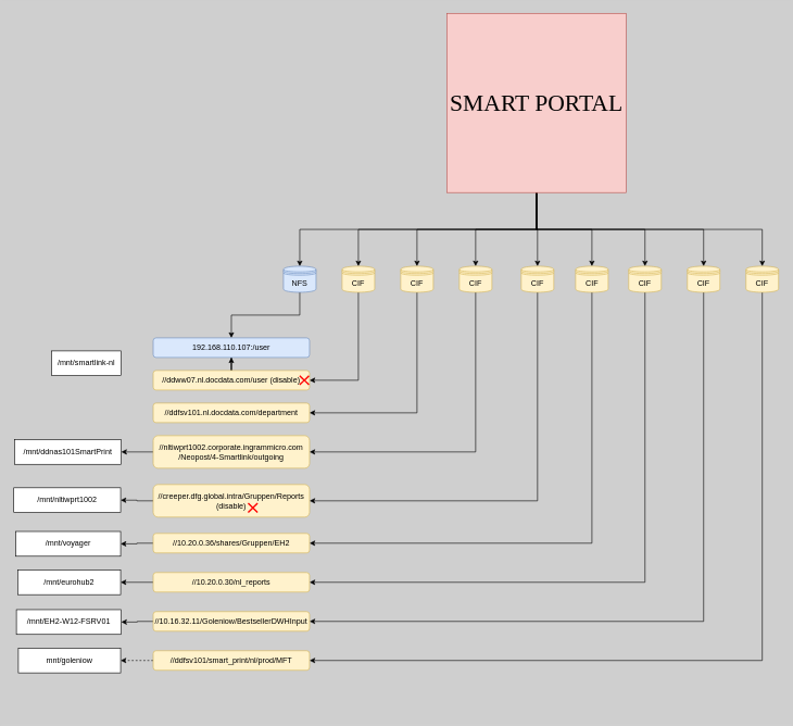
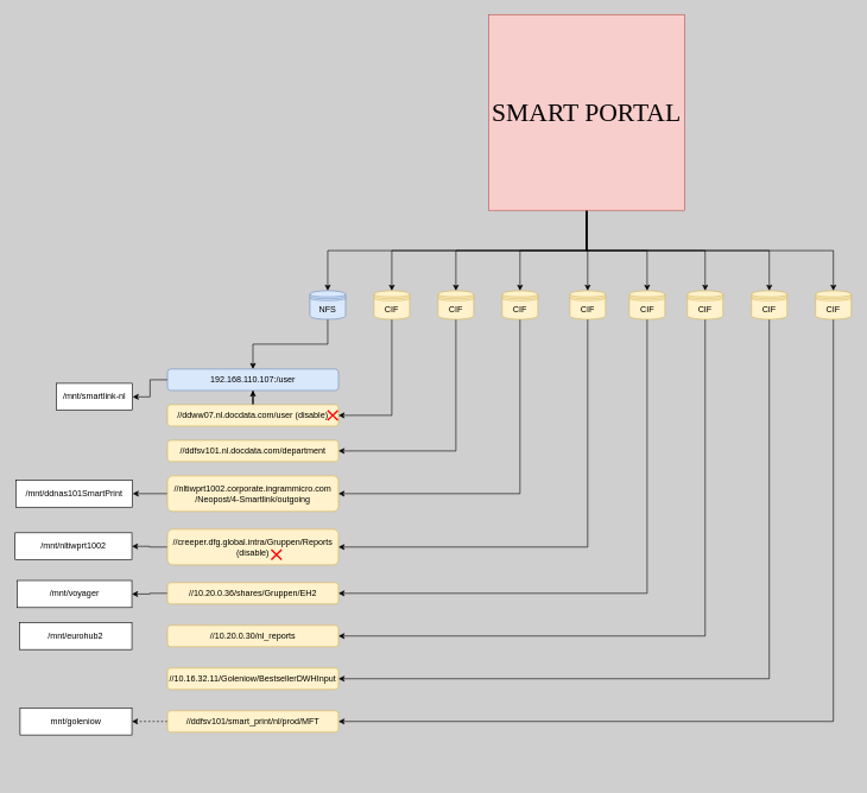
  <mxCell id="0" />
  <mxCell id="1" parent="0" />
  <mxCell id="2" style="edgeStyle=orthogonalEdgeStyle;rounded=0;orthogonalLoop=1;jettySize=auto;html=1;exitX=0.5;exitY=1;exitDx=0;exitDy=0;" edge="1" parent="1" source="11" target="13"><mxGeometry relative="1" as="geometry" /></mxCell>
  <mxCell id="3" style="edgeStyle=orthogonalEdgeStyle;rounded=0;orthogonalLoop=1;jettySize=auto;html=1;entryX=0.5;entryY=0;entryDx=0;entryDy=0;exitX=0.5;exitY=1;exitDx=0;exitDy=0;" edge="1" parent="1" source="11" target="15"><mxGeometry relative="1" as="geometry" /></mxCell>
  <mxCell id="4" style="edgeStyle=orthogonalEdgeStyle;rounded=0;orthogonalLoop=1;jettySize=auto;html=1;entryX=0.5;entryY=0;entryDx=0;entryDy=0;exitX=0.5;exitY=1;exitDx=0;exitDy=0;" edge="1" parent="1" source="11" target="17"><mxGeometry relative="1" as="geometry" /></mxCell>
  <mxCell id="5" style="edgeStyle=orthogonalEdgeStyle;rounded=0;orthogonalLoop=1;jettySize=auto;html=1;entryX=0.5;entryY=0;entryDx=0;entryDy=0;" edge="1" parent="1" source="11" target="19"><mxGeometry relative="1" as="geometry" /></mxCell>
  <mxCell id="6" style="edgeStyle=orthogonalEdgeStyle;rounded=0;orthogonalLoop=1;jettySize=auto;html=1;entryX=0.5;entryY=0;entryDx=0;entryDy=0;exitX=0.5;exitY=1;exitDx=0;exitDy=0;" edge="1" parent="1" source="11" target="21"><mxGeometry relative="1" as="geometry" /></mxCell>
  <mxCell id="7" style="edgeStyle=orthogonalEdgeStyle;rounded=0;orthogonalLoop=1;jettySize=auto;html=1;entryX=0.5;entryY=0;entryDx=0;entryDy=0;exitX=0.5;exitY=1;exitDx=0;exitDy=0;" edge="1" parent="1" source="11" target="23"><mxGeometry relative="1" as="geometry"><mxPoint x="824" y="308" as="sourcePoint" /></mxGeometry></mxCell>
  <mxCell id="8" style="edgeStyle=orthogonalEdgeStyle;rounded=0;orthogonalLoop=1;jettySize=auto;html=1;entryX=0.5;entryY=0;entryDx=0;entryDy=0;exitX=0.5;exitY=1;exitDx=0;exitDy=0;" edge="1" parent="1" source="11" target="25"><mxGeometry relative="1" as="geometry" /></mxCell>
  <mxCell id="9" style="edgeStyle=orthogonalEdgeStyle;rounded=0;orthogonalLoop=1;jettySize=auto;html=1;entryX=0.5;entryY=0;entryDx=0;entryDy=0;exitX=0.5;exitY=1;exitDx=0;exitDy=0;" edge="1" parent="1" source="11" target="27"><mxGeometry relative="1" as="geometry" /></mxCell>
  <mxCell id="10" style="edgeStyle=orthogonalEdgeStyle;rounded=0;orthogonalLoop=1;jettySize=auto;html=1;entryX=0.5;entryY=0;entryDx=0;entryDy=0;exitX=0.5;exitY=1;exitDx=0;exitDy=0;" edge="1" parent="1" source="11" target="29"><mxGeometry relative="1" as="geometry" /></mxCell>
  <mxCell id="11" value="&lt;font face=&quot;Times New Roman&quot; style=&quot;font-size: 36px;&quot;&gt;SMART PORTAL&lt;/font&gt;" style="whiteSpace=wrap;html=1;aspect=fixed;fillColor=#f8cecc;strokeColor=#b85450;" vertex="1" parent="1"><mxGeometry x="685" y="20" width="275" height="275" as="geometry" /></mxCell>
  <mxCell id="12" style="edgeStyle=orthogonalEdgeStyle;rounded=0;orthogonalLoop=1;jettySize=auto;html=1;entryX=0.5;entryY=0;entryDx=0;entryDy=0;" edge="1" parent="1" source="13" target="42"><mxGeometry relative="1" as="geometry" /></mxCell>
  <mxCell id="13" value="NFS" style="shape=datastore;whiteSpace=wrap;html=1;fillColor=#dae8fc;strokeColor=#6c8ebf;" vertex="1" parent="1"><mxGeometry x="434" y="408" width="50" height="40" as="geometry" /></mxCell>
  <mxCell id="14" style="edgeStyle=orthogonalEdgeStyle;rounded=0;orthogonalLoop=1;jettySize=auto;html=1;entryX=1;entryY=0.5;entryDx=0;entryDy=0;exitX=0.5;exitY=1;exitDx=0;exitDy=0;" edge="1" parent="1" source="15" target="32"><mxGeometry relative="1" as="geometry" /></mxCell>
  <mxCell id="15" value="CIF" style="shape=datastore;whiteSpace=wrap;html=1;fillColor=#fff2cc;strokeColor=#d6b656;" vertex="1" parent="1"><mxGeometry x="614" y="408" width="50" height="40" as="geometry" /></mxCell>
  <mxCell id="16" style="edgeStyle=orthogonalEdgeStyle;rounded=0;orthogonalLoop=1;jettySize=auto;html=1;entryX=1;entryY=0.5;entryDx=0;entryDy=0;exitX=0.5;exitY=1;exitDx=0;exitDy=0;" edge="1" parent="1" source="17" target="36"><mxGeometry relative="1" as="geometry" /></mxCell>
  <mxCell id="17" value="CIF" style="shape=datastore;whiteSpace=wrap;html=1;fillColor=#fff2cc;strokeColor=#d6b656;" vertex="1" parent="1"><mxGeometry x="704" y="408" width="50" height="40" as="geometry" /></mxCell>
  <mxCell id="18" style="edgeStyle=orthogonalEdgeStyle;rounded=0;orthogonalLoop=1;jettySize=auto;html=1;entryX=1;entryY=0.5;entryDx=0;entryDy=0;exitX=0.5;exitY=1;exitDx=0;exitDy=0;" edge="1" parent="1" source="19" target="40"><mxGeometry relative="1" as="geometry" /></mxCell>
  <mxCell id="19" value="CIF" style="shape=datastore;whiteSpace=wrap;html=1;fillColor=#fff2cc;strokeColor=#d6b656;" vertex="1" parent="1"><mxGeometry x="799" y="408" width="50" height="40" as="geometry" /></mxCell>
  <mxCell id="20" style="edgeStyle=orthogonalEdgeStyle;rounded=0;orthogonalLoop=1;jettySize=auto;html=1;entryX=1;entryY=0.5;entryDx=0;entryDy=0;exitX=0.5;exitY=1;exitDx=0;exitDy=0;" edge="1" parent="1" source="21" target="38"><mxGeometry relative="1" as="geometry" /></mxCell>
  <mxCell id="21" value="CIF" style="shape=datastore;whiteSpace=wrap;html=1;fillColor=#fff2cc;strokeColor=#d6b656;" vertex="1" parent="1"><mxGeometry x="882.5" y="408" width="50" height="40" as="geometry" /></mxCell>
  <mxCell id="22" style="edgeStyle=orthogonalEdgeStyle;rounded=0;orthogonalLoop=1;jettySize=auto;html=1;entryX=1;entryY=0.5;entryDx=0;entryDy=0;exitX=0.5;exitY=1;exitDx=0;exitDy=0;" edge="1" parent="1" source="23" target="44"><mxGeometry relative="1" as="geometry" /></mxCell>
  <mxCell id="23" value="CIF" style="shape=datastore;whiteSpace=wrap;html=1;fillColor=#fff2cc;strokeColor=#d6b656;" vertex="1" parent="1"><mxGeometry x="964" y="408" width="50" height="40" as="geometry" /></mxCell>
  <mxCell id="24" style="edgeStyle=orthogonalEdgeStyle;rounded=0;orthogonalLoop=1;jettySize=auto;html=1;entryX=1;entryY=0.5;entryDx=0;entryDy=0;exitX=0.5;exitY=1;exitDx=0;exitDy=0;" edge="1" parent="1" source="25" target="34"><mxGeometry relative="1" as="geometry" /></mxCell>
  <mxCell id="25" value="CIF" style="shape=datastore;whiteSpace=wrap;html=1;fillColor=#fff2cc;strokeColor=#d6b656;" vertex="1" parent="1"><mxGeometry x="1144" y="408" width="50" height="40" as="geometry" /></mxCell>
  <mxCell id="26" style="edgeStyle=orthogonalEdgeStyle;rounded=0;orthogonalLoop=1;jettySize=auto;html=1;entryX=1;entryY=0.5;entryDx=0;entryDy=0;exitX=0.5;exitY=1;exitDx=0;exitDy=0;" edge="1" parent="1" source="27" target="46"><mxGeometry relative="1" as="geometry" /></mxCell>
  <mxCell id="27" value="CIF" style="shape=datastore;whiteSpace=wrap;html=1;fillColor=#fff2cc;strokeColor=#d6b656;" vertex="1" parent="1"><mxGeometry x="1054" y="408" width="50" height="40" as="geometry" /></mxCell>
  <mxCell id="28" style="edgeStyle=orthogonalEdgeStyle;rounded=0;orthogonalLoop=1;jettySize=auto;html=1;entryX=1;entryY=0.5;entryDx=0;entryDy=0;exitX=0.5;exitY=1;exitDx=0;exitDy=0;" edge="1" parent="1" source="29" target="31"><mxGeometry relative="1" as="geometry" /></mxCell>
  <mxCell id="29" value="CIF" style="shape=datastore;whiteSpace=wrap;html=1;fillColor=#fff2cc;strokeColor=#d6b656;" vertex="1" parent="1"><mxGeometry x="524" y="408" width="50" height="40" as="geometry" /></mxCell>
  <mxCell id="30" style="edgeStyle=orthogonalEdgeStyle;rounded=0;orthogonalLoop=1;jettySize=auto;html=1;" edge="1" parent="1" source="31" target="42"><mxGeometry relative="1" as="geometry" /></mxCell>
  <mxCell id="31" value="//ddww07.nl.docdata.com/user (disable)" style="rounded=1;whiteSpace=wrap;html=1;fillColor=#fff2cc;strokeColor=#d6b656;" vertex="1" parent="1"><mxGeometry x="234" y="568" width="240" height="30" as="geometry" /></mxCell>
  <mxCell id="32" value="//ddfsv101.nl.docdata.com/department" style="rounded=1;whiteSpace=wrap;html=1;fillColor=#fff2cc;strokeColor=#d6b656;" vertex="1" parent="1"><mxGeometry x="234" y="618" width="240" height="30" as="geometry" /></mxCell>
  <mxCell id="33" style="edgeStyle=orthogonalEdgeStyle;rounded=0;orthogonalLoop=1;jettySize=auto;html=1;dashed=1;" edge="1" parent="1" source="34" target="56"><mxGeometry relative="1" as="geometry" /></mxCell>
  <mxCell id="34" value="//ddfsv101/smart_print/nl/prod/MFT" style="rounded=1;whiteSpace=wrap;html=1;fillColor=#fff2cc;strokeColor=#d6b656;" vertex="1" parent="1"><mxGeometry x="234" y="998" width="240" height="30" as="geometry" /></mxCell>
  <mxCell id="35" style="edgeStyle=orthogonalEdgeStyle;rounded=0;orthogonalLoop=1;jettySize=auto;html=1;" edge="1" parent="1" source="36" target="51"><mxGeometry relative="1" as="geometry" /></mxCell>
  <mxCell id="36" value="//nltiwprt1002.corporate.ingrammicro.com&lt;div&gt;/Neopost/4-Smartlink/outgoing&lt;/div&gt;" style="rounded=1;whiteSpace=wrap;html=1;fillColor=#fff2cc;strokeColor=#d6b656;" vertex="1" parent="1"><mxGeometry x="234" y="668" width="240" height="50" as="geometry" /></mxCell>
  <mxCell id="37" style="edgeStyle=orthogonalEdgeStyle;rounded=0;orthogonalLoop=1;jettySize=auto;html=1;" edge="1" parent="1" source="38" target="53"><mxGeometry relative="1" as="geometry" /></mxCell>
  <mxCell id="38" value="//10.20.0.36/shares/Gruppen/EH2" style="rounded=1;whiteSpace=wrap;html=1;fillColor=#fff2cc;strokeColor=#d6b656;" vertex="1" parent="1"><mxGeometry x="234" y="818" width="240" height="30" as="geometry" /></mxCell>
  <mxCell id="39" style="edgeStyle=orthogonalEdgeStyle;rounded=0;orthogonalLoop=1;jettySize=auto;html=1;" edge="1" parent="1" source="40" target="52"><mxGeometry relative="1" as="geometry" /></mxCell>
  <mxCell id="40" value="//creeper.dfg.global.intra/Gruppen/Reports (disable)" style="rounded=1;whiteSpace=wrap;html=1;fillColor=#fff2cc;strokeColor=#d6b656;" vertex="1" parent="1"><mxGeometry x="234" y="743" width="240" height="50" as="geometry" /></mxCell>
+ <mxCell id="41" style="edgeStyle=orthogonalEdgeStyle;rounded=0;orthogonalLoop=1;jettySize=auto;html=1;entryX=1;entryY=0.5;entryDx=0;entryDy=0;" edge="1" parent="1" source="42" target="50"><mxGeometry relative="1" as="geometry" /></mxCell>
  <mxCell id="42" value="192.168.110.107:/user" style="rounded=1;whiteSpace=wrap;html=1;fillColor=#dae8fc;strokeColor=#6c8ebf;" vertex="1" parent="1"><mxGeometry x="234" y="518" width="240" height="30" as="geometry" /></mxCell>
- <mxCell id="43" style="edgeStyle=orthogonalEdgeStyle;rounded=0;orthogonalLoop=1;jettySize=auto;html=1;" edge="1" parent="1" source="44" target="54"><mxGeometry relative="1" as="geometry" /></mxCell>
  <mxCell id="44" value="//10.20.0.30/nl_reports" style="rounded=1;whiteSpace=wrap;html=1;fillColor=#fff2cc;strokeColor=#d6b656;" vertex="1" parent="1"><mxGeometry x="234" y="878" width="240" height="30" as="geometry" /></mxCell>
- <mxCell id="45" style="edgeStyle=orthogonalEdgeStyle;rounded=0;orthogonalLoop=1;jettySize=auto;html=1;" edge="1" parent="1" source="46" target="55"><mxGeometry relative="1" as="geometry" /></mxCell>
  <mxCell id="46" value="//10.16.32.11/Goleniow/BestsellerDWHInput" style="rounded=1;whiteSpace=wrap;html=1;fillColor=#fff2cc;strokeColor=#d6b656;" vertex="1" parent="1"><mxGeometry x="234" y="938" width="240" height="30" as="geometry" /></mxCell>
  <mxCell id="47" style="edgeStyle=orthogonalEdgeStyle;rounded=0;orthogonalLoop=1;jettySize=auto;html=1;" edge="1" parent="1"><mxGeometry relative="1" as="geometry"><mxPoint x="184" y="1073" as="targetPoint" /></mxGeometry></mxCell>
  <mxCell id="48" value="" style="shape=mxgraph.mockup.markup.redX;fillColor=#ff0000;html=1;shadow=0;whiteSpace=wrap;strokeColor=none;" vertex="1" parent="1"><mxGeometry x="458" y="575.25" width="16" height="15.5" as="geometry" /></mxCell>
  <mxCell id="49" value="" style="shape=mxgraph.mockup.markup.redX;fillColor=#ff0000;html=1;shadow=0;whiteSpace=wrap;strokeColor=none;" vertex="1" parent="1"><mxGeometry x="379" y="771" width="16" height="15.5" as="geometry" /></mxCell>
  <mxCell id="50" value="/mnt/smartlink-nl" style="whiteSpace=wrap;html=1;align=center;treeFolding=1;treeMoving=1;newEdgeStyle={&quot;edgeStyle&quot;:&quot;elbowEdgeStyle&quot;,&quot;startArrow&quot;:&quot;none&quot;,&quot;endArrow&quot;:&quot;none&quot;};" vertex="1" parent="1"><mxGeometry x="78" y="538" width="107" height="38" as="geometry" /></mxCell>
  <mxCell id="51" value="/mnt/ddnas101SmartPrint" style="whiteSpace=wrap;html=1;align=center;treeFolding=1;treeMoving=1;newEdgeStyle={&quot;edgeStyle&quot;:&quot;elbowEdgeStyle&quot;,&quot;startArrow&quot;:&quot;none&quot;,&quot;endArrow&quot;:&quot;none&quot;};" vertex="1" parent="1"><mxGeometry x="21" y="674" width="164" height="38" as="geometry" /></mxCell>
  <mxCell id="52" value="/mnt/nltiwprt1002" style="whiteSpace=wrap;html=1;align=center;treeFolding=1;treeMoving=1;newEdgeStyle={&quot;edgeStyle&quot;:&quot;elbowEdgeStyle&quot;,&quot;startArrow&quot;:&quot;none&quot;,&quot;endArrow&quot;:&quot;none&quot;};" vertex="1" parent="1"><mxGeometry x="20" y="748" width="164" height="38" as="geometry" /></mxCell>
  <mxCell id="53" value="/mnt/voyager" style="whiteSpace=wrap;html=1;align=center;treeFolding=1;treeMoving=1;newEdgeStyle={&quot;edgeStyle&quot;:&quot;elbowEdgeStyle&quot;,&quot;startArrow&quot;:&quot;none&quot;,&quot;endArrow&quot;:&quot;none&quot;};" vertex="1" parent="1"><mxGeometry x="23" y="815" width="161" height="38" as="geometry" /></mxCell>
  <mxCell id="54" value="/mnt/eurohub2" style="whiteSpace=wrap;html=1;align=center;treeFolding=1;treeMoving=1;newEdgeStyle={&quot;edgeStyle&quot;:&quot;elbowEdgeStyle&quot;,&quot;startArrow&quot;:&quot;none&quot;,&quot;endArrow&quot;:&quot;none&quot;};" vertex="1" parent="1"><mxGeometry x="26" y="874" width="158" height="38" as="geometry" /></mxCell>
- <mxCell id="55" value="/mnt/EH2-W12-FSRV01" style="whiteSpace=wrap;html=1;align=center;treeFolding=1;treeMoving=1;newEdgeStyle={&quot;edgeStyle&quot;:&quot;elbowEdgeStyle&quot;,&quot;startArrow&quot;:&quot;none&quot;,&quot;endArrow&quot;:&quot;none&quot;};" vertex="1" parent="1"><mxGeometry x="24" y="935" width="161" height="38" as="geometry" /></mxCell>
  <mxCell id="56" value="mnt/goleniow" style="whiteSpace=wrap;html=1;align=center;treeFolding=1;treeMoving=1;newEdgeStyle={&quot;edgeStyle&quot;:&quot;elbowEdgeStyle&quot;,&quot;startArrow&quot;:&quot;none&quot;,&quot;endArrow&quot;:&quot;none&quot;};" vertex="1" parent="1"><mxGeometry x="27" y="994" width="157" height="38" as="geometry" /></mxCell>
  <mxCell id="57" style="edgeStyle=elbowEdgeStyle;rounded=0;orthogonalLoop=1;jettySize=auto;html=1;startArrow=none;endArrow=none;exitX=0.5;exitY=1;exitDx=0;exitDy=0;" edge="1" parent="1"><mxGeometry relative="1" as="geometry"><mxPoint x="130.5" y="1092" as="sourcePoint" /><mxPoint x="130" y="1092" as="targetPoint" /></mxGeometry></mxCell>
